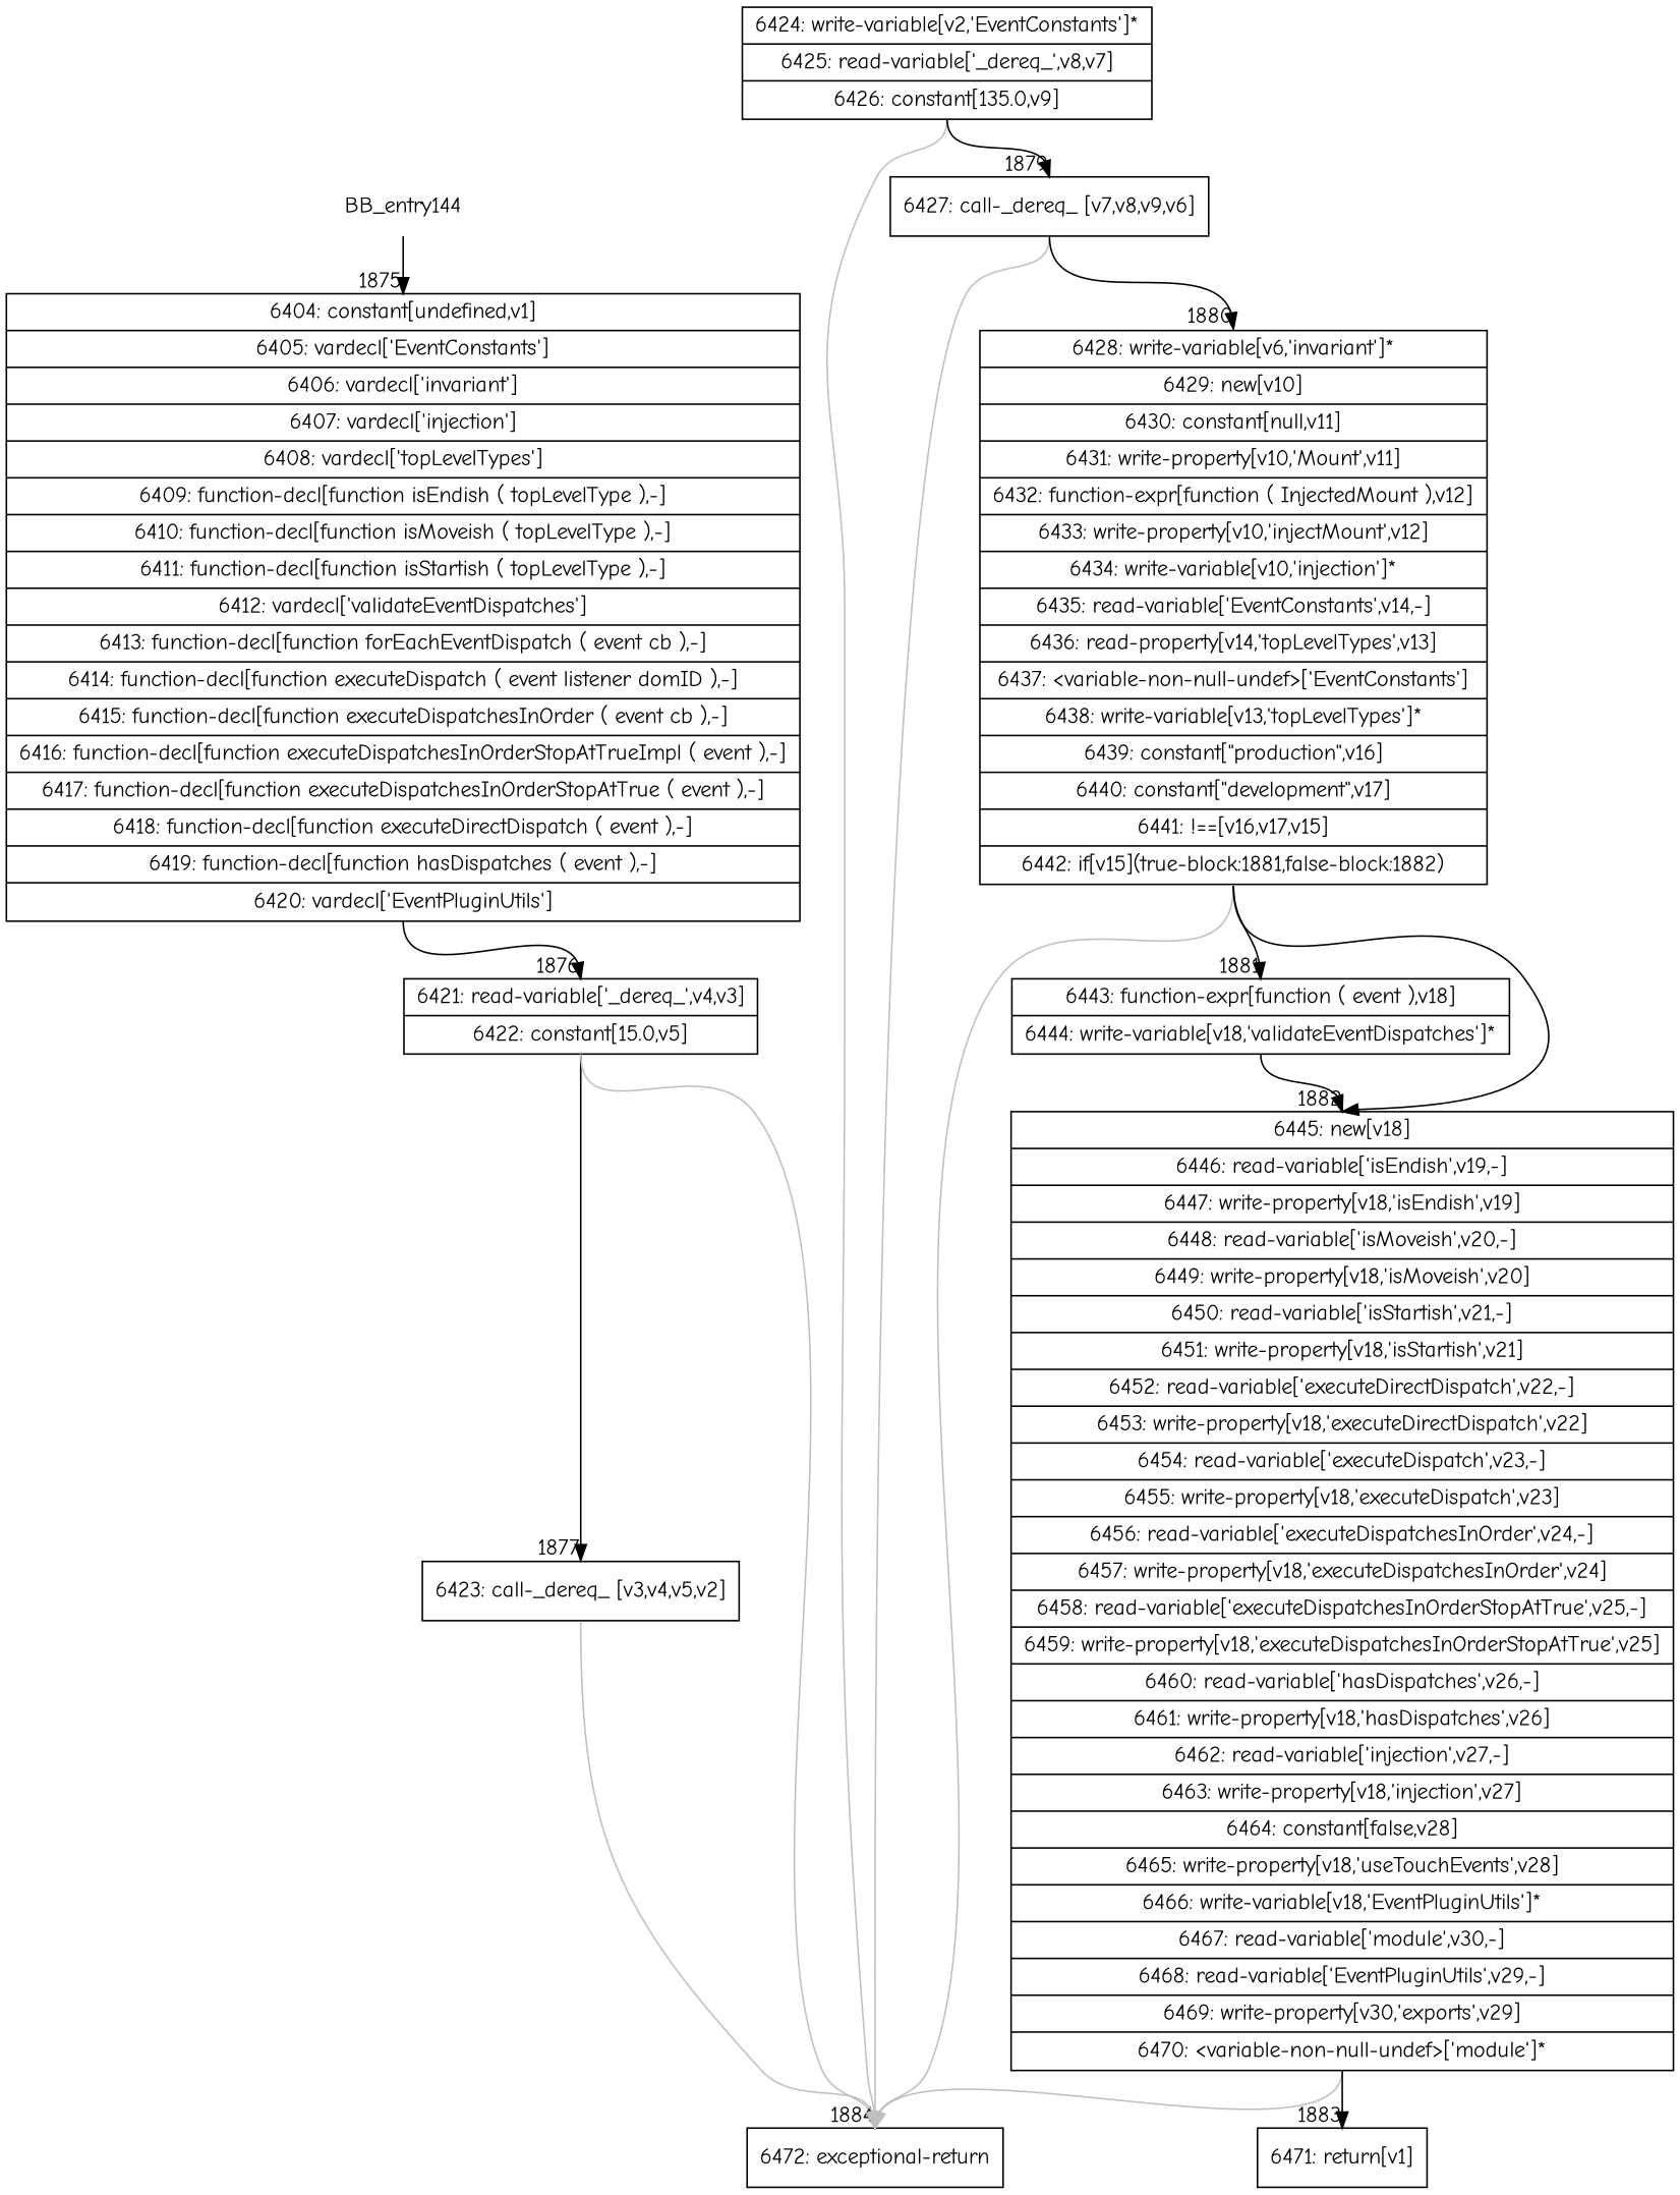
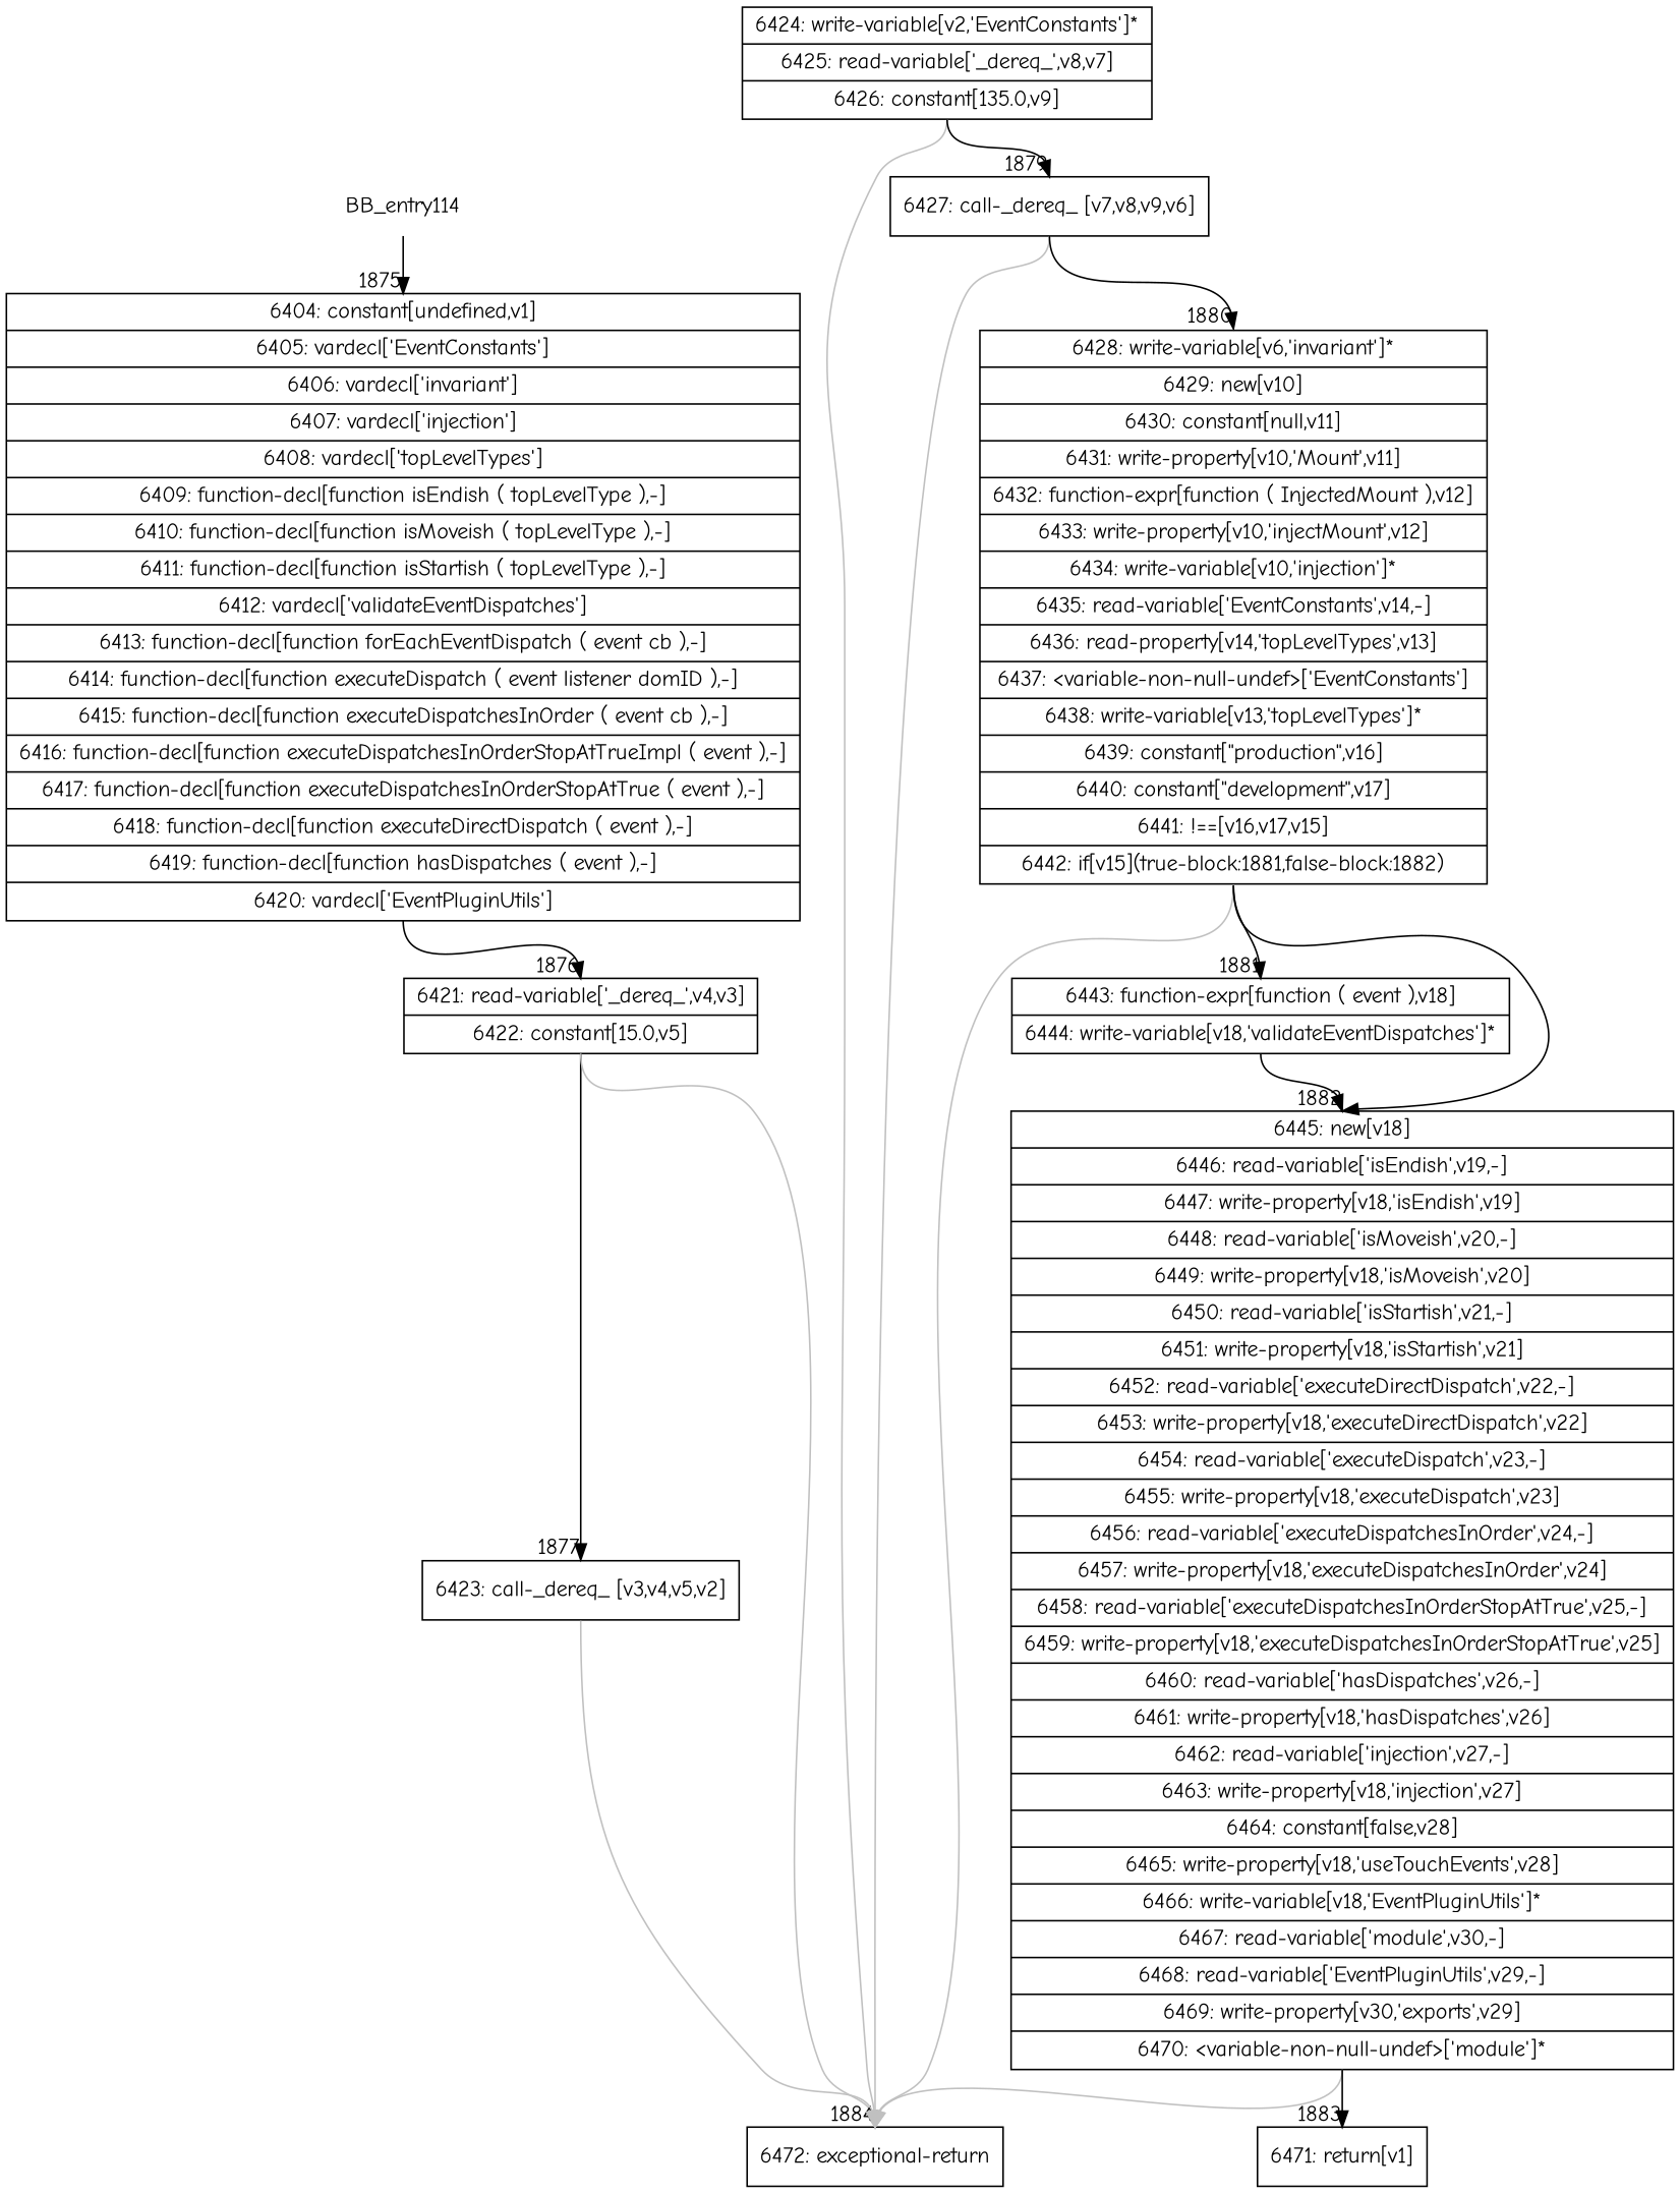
  digraph {
    fontname="Comic Neue"
    rankdir=TD
    node [fontname="Comic Neue" shape=record]
    edge [fontname="Comic Neue" headport=n tailport=s]
-   BB_entry114 [shape=none label=BB_entry144]
+   BB_entry114 [shape=none]
    n2 [label="{6404: constant[undefined,v1]|6405: vardecl['EventConstants']|6406: vardecl['invariant']|6407: vardecl['injection']|6408: vardecl['topLevelTypes']|6409: function-decl[function isEndish ( topLevelType ),-]|6410: function-decl[function isMoveish ( topLevelType ),-]|6411: function-decl[function isStartish ( topLevelType ),-]|6412: vardecl['validateEventDispatches']|6413: function-decl[function forEachEventDispatch ( event cb ),-]|6414: function-decl[function executeDispatch ( event listener domID ),-]|6415: function-decl[function executeDispatchesInOrder ( event cb ),-]|6416: function-decl[function executeDispatchesInOrderStopAtTrueImpl ( event ),-]|6417: function-decl[function executeDispatchesInOrderStopAtTrue ( event ),-]|6418: function-decl[function executeDirectDispatch ( event ),-]|6419: function-decl[function hasDispatches ( event ),-]|6420: vardecl['EventPluginUtils']}"]
    n3 [label="{6421: read-variable['_dereq_',v4,v3]|6422: constant[15.0,v5]}"]
    n4 [label="{6423: call-_dereq_ [v3,v4,v5,v2]}"]
    n5 [label="{6472: exceptional-return}"]
    n6 [label="{6424: write-variable[v2,'EventConstants']*|6425: read-variable['_dereq_',v8,v7]|6426: constant[135.0,v9]}"]
    n7 [label="{6427: call-_dereq_ [v7,v8,v9,v6]}"]
    n8 [label="{6428: write-variable[v6,'invariant']*|6429: new[v10]|6430: constant[null,v11]|6431: write-property[v10,'Mount',v11]|6432: function-expr[function ( InjectedMount ),v12]|6433: write-property[v10,'injectMount',v12]|6434: write-variable[v10,'injection']*|6435: read-variable['EventConstants',v14,-]|6436: read-property[v14,'topLevelTypes',v13]|6437: \<variable-non-null-undef\>['EventConstants']|6438: write-variable[v13,'topLevelTypes']*|6439: constant[\"production\",v16]|6440: constant[\"development\",v17]|6441: !==[v16,v17,v15]|6442: if[v15](true-block:1881,false-block:1882)}"]
    n9 [label="{6443: function-expr[function ( event ),v18]|6444: write-variable[v18,'validateEventDispatches']*}"]
    n10 [label="{6445: new[v18]|6446: read-variable['isEndish',v19,-]|6447: write-property[v18,'isEndish',v19]|6448: read-variable['isMoveish',v20,-]|6449: write-property[v18,'isMoveish',v20]|6450: read-variable['isStartish',v21,-]|6451: write-property[v18,'isStartish',v21]|6452: read-variable['executeDirectDispatch',v22,-]|6453: write-property[v18,'executeDirectDispatch',v22]|6454: read-variable['executeDispatch',v23,-]|6455: write-property[v18,'executeDispatch',v23]|6456: read-variable['executeDispatchesInOrder',v24,-]|6457: write-property[v18,'executeDispatchesInOrder',v24]|6458: read-variable['executeDispatchesInOrderStopAtTrue',v25,-]|6459: write-property[v18,'executeDispatchesInOrderStopAtTrue',v25]|6460: read-variable['hasDispatches',v26,-]|6461: write-property[v18,'hasDispatches',v26]|6462: read-variable['injection',v27,-]|6463: write-property[v18,'injection',v27]|6464: constant[false,v28]|6465: write-property[v18,'useTouchEvents',v28]|6466: write-variable[v18,'EventPluginUtils']*|6467: read-variable['module',v30,-]|6468: read-variable['EventPluginUtils',v29,-]|6469: write-property[v30,'exports',v29]|6470: \<variable-non-null-undef\>['module']*}"]
    n11 [label="{6471: return[v1]}"]
    BB_entry114 -> n2 [headlabel="    1875"]
    n2 -> n3 [headlabel="      1876"]
    n3 -> n4 [headlabel="      1877"]
    n3 -> n5 [color=gray headlabel="      1884"]
    n4 -> n5 [color=gray]
    n6 -> n5 [color=gray]
    n6 -> n7 [headlabel="      1879"]
    n7 -> n5 [color=gray]
    n7 -> n8 [headlabel="      1880"]
    n8 -> n5 [color=gray]
    n8 -> n9 [headlabel="      1881"]
    n8 -> n10 [headlabel="      1882"]
    n9 -> n10
    n10 -> n5 [color=gray]
    n10 -> n11 [headlabel="      1883"]
  }
